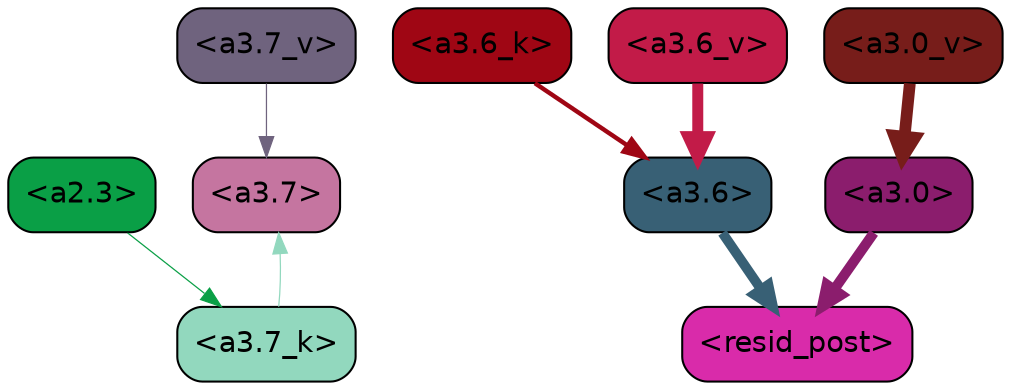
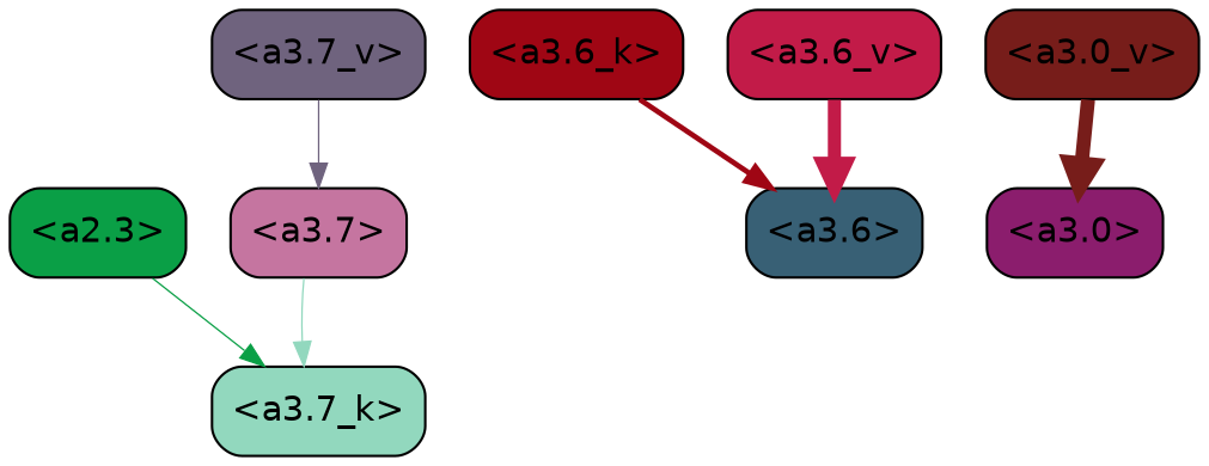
  strict digraph {
    splines=true
    node [color=black fontname=Helvetica shape=box style="filled, rounded"]
    edge [penwidth=0.6]
    "<a3.7>" [fillcolor="#c575a0"]
-   "<resid_post>" [fillcolor="#d92baa"]
    "<a3.6>" [fillcolor="#386075"]
    "<a3.0>" [fillcolor="#8b1d6d"]
    "<a2.3>" [fillcolor="#0a9f46"]
    "<a3.7_k>" [fillcolor="#92d8be"]
    "<a3.6_k>" [fillcolor="#9f0614"]
    "<a3.7_v>" [fillcolor="#6f637e"]
    "<a3.6_v>" [fillcolor="#c21b48"]
    "<a3.0_v>" [fillcolor="#771d1a"]
-   "<a3.6>" -> "<resid_post>" [color="#386075" penwidth=4.746312499046326]
-   "<a3.0>" -> "<resid_post>" [color="#8b1d6d" penwidth=4.896343111991882]
    "<a2.3>" -> "<a3.7_k>" [color="#0a9f46"]
-   "<a3.7_k>" -> "<a3.7>" [color="#92d8be"]
+   "<a3.7>" -> "<a3.7_k>" [color="#92d8be"]
    "<a3.6_k>" -> "<a3.6>" [color="#9f0614" penwidth=2.13908451795578]
    "<a3.7_v>" -> "<a3.7>" [color="#6f637e"]
    "<a3.6_v>" -> "<a3.6>" [color="#c21b48" penwidth=5.297133803367615]
    "<a3.0_v>" -> "<a3.0>" [color="#771d1a" penwidth=5.680712580680847]
  }
